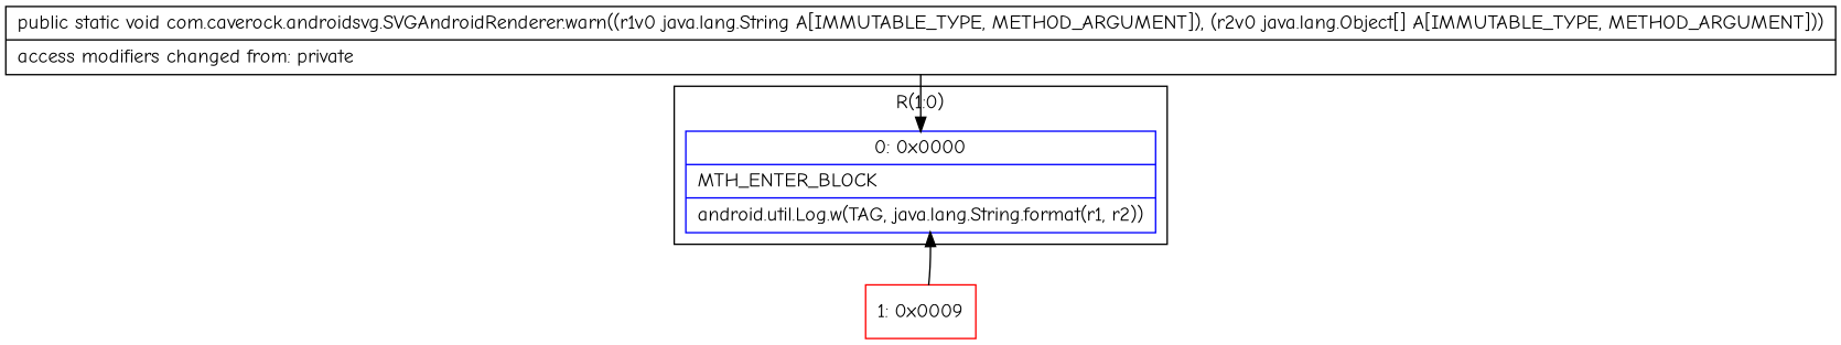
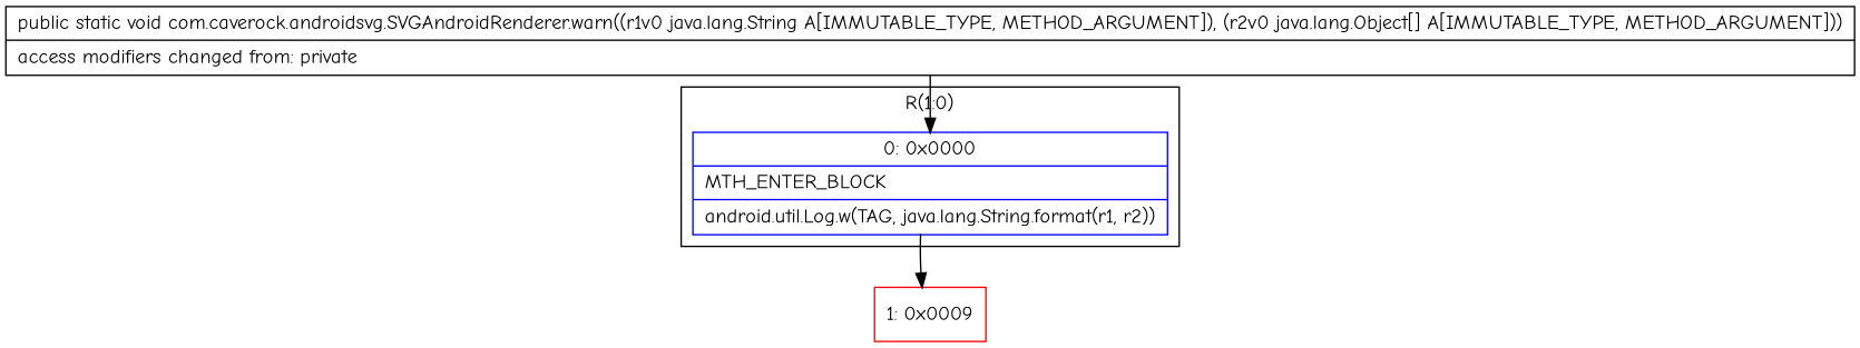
  digraph {
    fontname="Comic Neue"
    node [shape=record fontname="Comic Neue"]
    edge [fontname="Comic Neue"]
    n1 [color=blue label="{0\:\ 0x0000|MTH_ENTER_BLOCK\l|android.util.Log.w(TAG, java.lang.String.format(r1, r2))\l}"]
    n2 [color=red label="{1\:\ 0x0009}"]
    n3 [label="{public static void com.caverock.androidsvg.SVGAndroidRenderer.warn((r1v0 java.lang.String A[IMMUTABLE_TYPE, METHOD_ARGUMENT]), (r2v0 java.lang.Object[] A[IMMUTABLE_TYPE, METHOD_ARGUMENT]))  | access modifiers changed from: private\l}"]
    subgraph cluster_1 {
      label="R(1:0)"
      n1
    }
-   n2 -> n1
+   n1 -> n2
    n3 -> n1
  }
